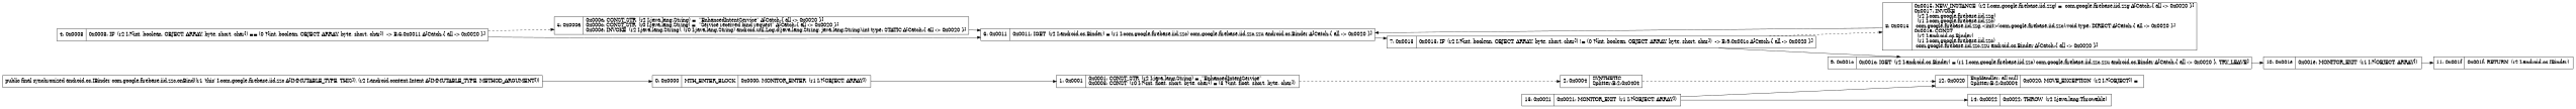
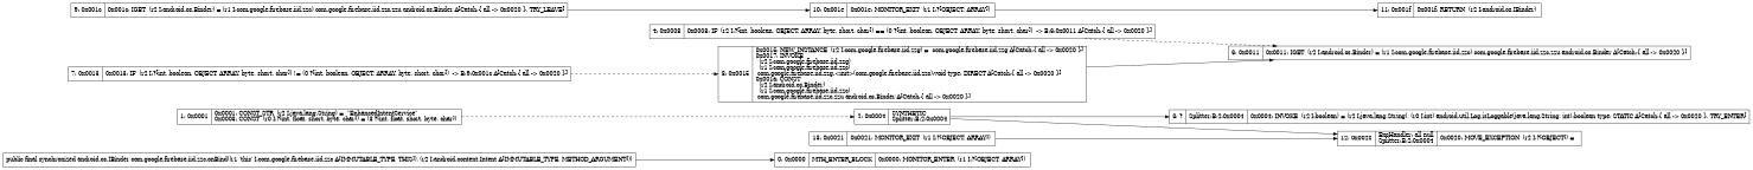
  digraph {
    fontname="DejaVu Serif"
    rankdir=LR
    node [fontname="DejaVu Serif" shape=record]
    edge [fontname="DejaVu Serif"]
    n1 [label="{0\:\ 0x0000|MTH_ENTER_BLOCK\l|0x0000: MONITOR_ENTER  (r1 I:?[OBJECT, ARRAY]) \l}"]
    n2 [label="{1\:\ 0x0001|0x0001: CONST_STR  (r2 I:java.lang.String) =  \"EnhancedIntentService\" \l0x0003: CONST  (r0 I:?[int, float, short, byte, char]) = (3 ?[int, float, short, byte, char]) \l}"]
-   n3 [label="{2\:\ 0x0004|SYNTHETIC\lSplitter:B:2:0x0404\l}"]
+   n3 [label="{2\:\ 0x0004|SYNTHETIC\lSplitter:B:2:0x0004\l}"]
+   n4 [label="{3\:\ ?|Splitter:B:2:0x0004\l|0x0004: INVOKE  (r2 I:boolean) = (r2 I:java.lang.String), (r0 I:int) android.util.Log.isLoggable(java.lang.String, int):boolean type: STATIC A[Catch:\{ all \-\> 0x0020 \}, TRY_ENTER]\l}"]
    n5 [label="{12\:\ 0x0020|ExcHandler: all null\lSplitter:B:2:0x0004\l|0x0020: MOVE_EXCEPTION  (r2 I:?[OBJECT]) =  \l}"]
    n6 [label="{4\:\ 0x0008|0x0008: IF  (r2 I:?[int, boolean, OBJECT, ARRAY, byte, short, char]) == (0 ?[int, boolean, OBJECT, ARRAY, byte, short, char])  \-\> B:6:0x0011 A[Catch:\{ all \-\> 0x0020 \}]\l}"]
-   n7 [label="{5\:\ 0x000a|0x000a: CONST_STR  (r2 I:java.lang.String) =  \"EnhancedIntentService\" A[Catch:\{ all \-\> 0x0020 \}]\l0x000c: CONST_STR  (r0 I:java.lang.String) =  \"Service received bind request\" A[Catch:\{ all \-\> 0x0020 \}]\l0x000e: INVOKE  (r2 I:java.lang.String), (r0 I:java.lang.String) android.util.Log.d(java.lang.String, java.lang.String):int type: STATIC A[Catch:\{ all \-\> 0x0020 \}]\l}"]
    n8 [label="{6\:\ 0x0011|0x0011: IGET  (r2 I:android.os.Binder) = (r1 I:com.google.firebase.iid.zzc) com.google.firebase.iid.zzc.zzu android.os.Binder A[Catch:\{ all \-\> 0x0020 \}]\l}"]
    n9 [label="{7\:\ 0x0013|0x0013: IF  (r2 I:?[int, boolean, OBJECT, ARRAY, byte, short, char]) != (0 ?[int, boolean, OBJECT, ARRAY, byte, short, char])  \-\> B:9:0x001c A[Catch:\{ all \-\> 0x0020 \}]\l}"]
    n10 [label="{8\:\ 0x0015|0x0015: NEW_INSTANCE  (r2 I:com.google.firebase.iid.zzg) =  com.google.firebase.iid.zzg A[Catch:\{ all \-\> 0x0020 \}]\l0x0017: INVOKE  \l  (r2 I:com.google.firebase.iid.zzg)\l  (r1 I:com.google.firebase.iid.zzc)\l com.google.firebase.iid.zzg.\<init\>(com.google.firebase.iid.zzc):void type: DIRECT A[Catch:\{ all \-\> 0x0020 \}]\l0x001a: CONST  \l  (r2 I:android.os.Binder)\l  (r1 I:com.google.firebase.iid.zzc)\l com.google.firebase.iid.zzc.zzu android.os.Binder A[Catch:\{ all \-\> 0x0020 \}]\l}"]
    n11 [label="{9\:\ 0x001c|0x001c: IGET  (r2 I:android.os.Binder) = (r1 I:com.google.firebase.iid.zzc) com.google.firebase.iid.zzc.zzu android.os.Binder A[Catch:\{ all \-\> 0x0020 \}, TRY_LEAVE]\l}"]
    n12 [label="{10\:\ 0x001e|0x001e: MONITOR_EXIT  (r1 I:?[OBJECT, ARRAY]) \l}"]
    n13 [label="{11\:\ 0x001f|0x001f: RETURN  (r2 I:android.os.IBinder) \l}"]
    n14 [label="{13\:\ 0x0021|0x0021: MONITOR_EXIT  (r1 I:?[OBJECT, ARRAY]) \l}"]
-   n15 [label="{14\:\ 0x0022|0x0022: THROW  (r2 I:java.lang.Throwable) \l}"]
    n16 [label="{public final synchronized android.os.IBinder com.google.firebase.iid.zzc.onBind((r1 'this' I:com.google.firebase.iid.zzc A[IMMUTABLE_TYPE, THIS]), (r2 I:android.content.Intent A[IMMUTABLE_TYPE, METHOD_ARGUMENT])) }"]
-   n1 -> n2
    n2 -> n3 [style=dashed]
-   n3 -> n5 [style=dashed]
-   n6 -> n7 [style=dashed]
-   n6 -> n8
-   n7 -> n8
-   n8 -> n9
+   n3 -> n4
+   n3 -> n5
+   n6 -> n8 [style=dashed]
    n9 -> n10 [style=dashed]
-   n9 -> n11
    n10 -> n8
    n11 -> n12
    n12 -> n13
    n14 -> n5
-   n14 -> n15
    n16 -> n1
  }
